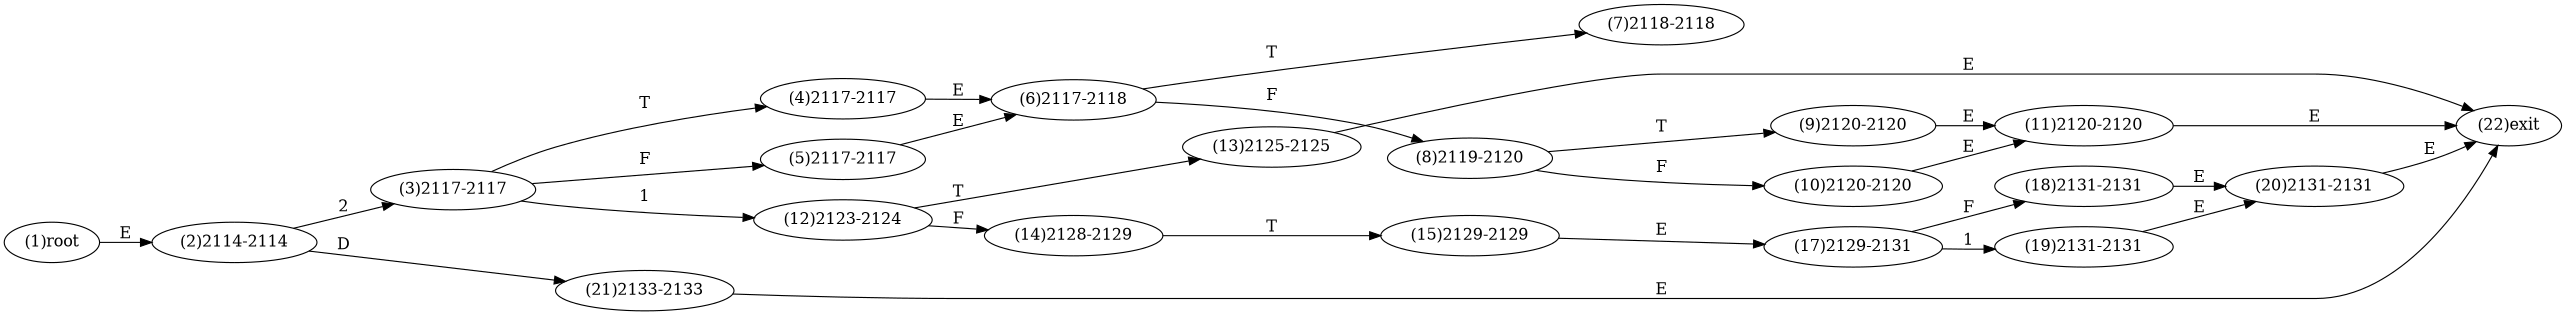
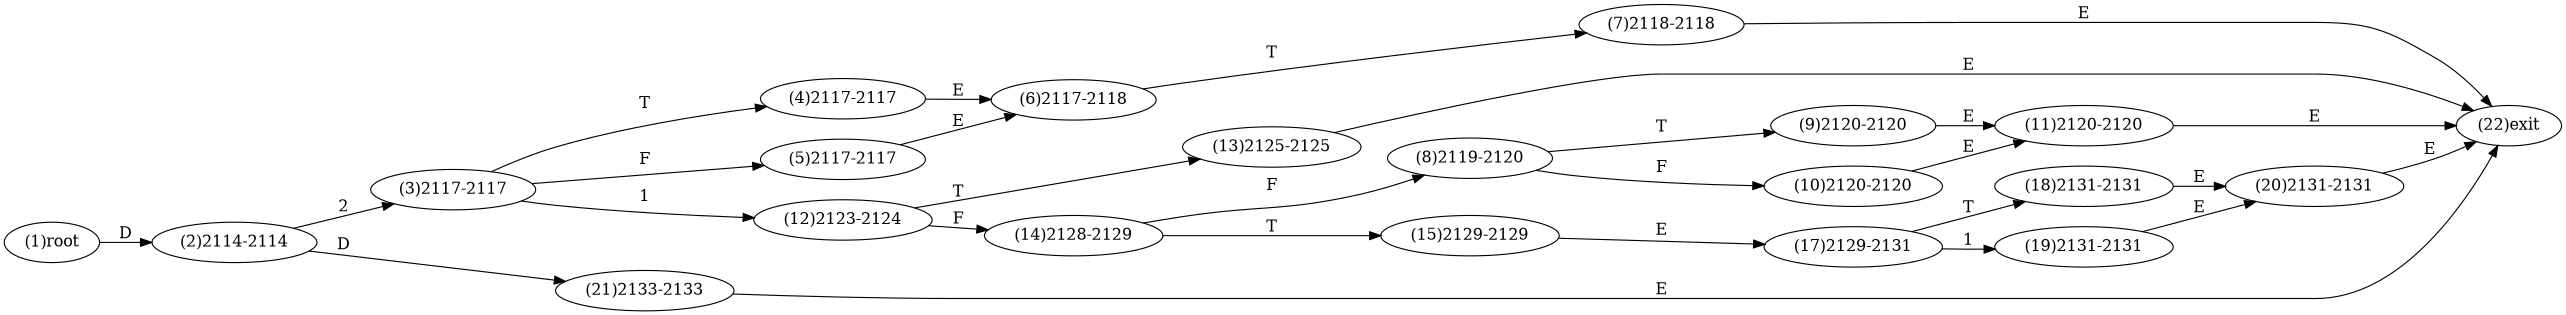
  digraph {
    rankdir=LR
    n1 [label="(1)root"]
    n2 [label="(2)2114-2114"]
    n3 [label="(3)2117-2117"]
    n4 [label="(21)2133-2133"]
    n5 [label="(12)2123-2124"]
    n6 [label="(4)2117-2117"]
    n7 [label="(5)2117-2117"]
    n8 [label="(13)2125-2125"]
    n9 [label="(14)2128-2129"]
    n10 [label="(22)exit"]
    n11 [label="(6)2117-2118"]
    n12 [label="(7)2118-2118"]
    n13 [label="(8)2119-2120"]
    n14 [label="(9)2120-2120"]
    n15 [label="(10)2120-2120"]
    n16 [label="(11)2120-2120"]
    n17 [label="(15)2129-2129"]
    n18 [label="(17)2129-2131"]
    n19 [label="(19)2131-2131"]
    n20 [label="(18)2131-2131"]
    n21 [label="(20)2131-2131"]
-   n1 -> n2 [label=E]
+   n1 -> n2 [label=D]
    n2 -> n3 [label=2]
    n2 -> n4 [label=D]
    n3 -> n5 [label=1]
    n3 -> n6 [label=T]
    n3 -> n7 [label=F]
    n4 -> n10 [label=E]
    n5 -> n8 [label=T]
    n5 -> n9 [label=F]
    n6 -> n11 [label=E]
    n7 -> n11 [label=E]
    n8 -> n10 [label=E]
    n9 -> n17 [label=T]
    n11 -> n12 [label=T]
-   n11 -> n13 [label=F]
+   n9 -> n13 [label=F]
+   n12 -> n10 [label=E]
    n13 -> n14 [label=T]
    n13 -> n15 [label=F]
    n14 -> n16 [label=E]
    n15 -> n16 [label=E]
    n16 -> n10 [label=E]
    n17 -> n18 [label=E]
    n18 -> n19 [label=1]
-   n18 -> n20 [label=F]
+   n18 -> n20 [label=T]
    n19 -> n21 [label=E]
    n20 -> n21 [label=E]
    n21 -> n10 [label=E]
  }
